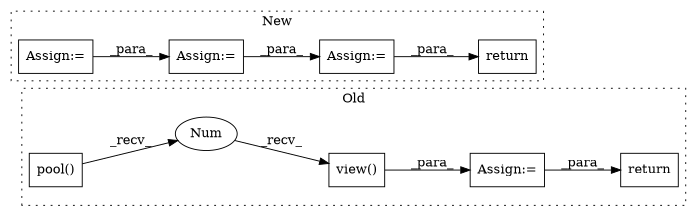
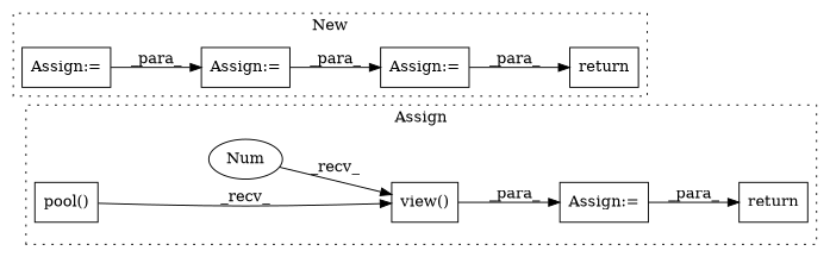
  digraph {
    rankdir=LR
    node [a=68 l=3 shape=box]
    n1 [a=75 l="10,1" label="pool()" s="447,478"]
    n2 [a=75 l="7,1" label="view()" s="537,554"]
    n3 [a=76 l=2 label=Num s=544 shape=ellipse]
    n4 [label="Assign:=" s=534]
    n5 [a=93 l=7 label=return s=652]
    n6 [a=93 l=7 label=return s=688]
    n7 [label="Assign:=" s=443]
    n8 [label="Assign:=" s=516]
    n9 [label="Assign:=" s=551]
    subgraph cluster_1 {
-     label=Old
+     label=Assign
      style=dotted
      n1
      n2
      n3
      n4
      n5
    }
    subgraph cluster_2 {
      label=New
      style=dotted
      n6
      n7
      n8
      n9
    }
-   n1 -> n3 [label=_recv_]
+   n1 -> n2 [label=_recv_]
    n2 -> n4 [label=_para_]
    n3 -> n2 [label=_recv_]
    n4 -> n5 [label=_para_]
    n7 -> n8 [label=_para_]
    n8 -> n9 [label=_para_]
    n9 -> n6 [label=_para_]
  }
